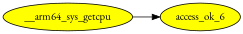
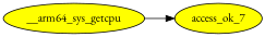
  digraph {
    rankdir=LR
    fontname="EB Garamond"
    node [fillcolor=yellow style=filled fontname="EB Garamond"]
    __arm64_sys_getcpu
-   access_ok_7 [label=access_ok_6]
+   access_ok_7
    __arm64_sys_getcpu -> access_ok_7 [edgeid=1 fontname="EB Garamond"]
  }
